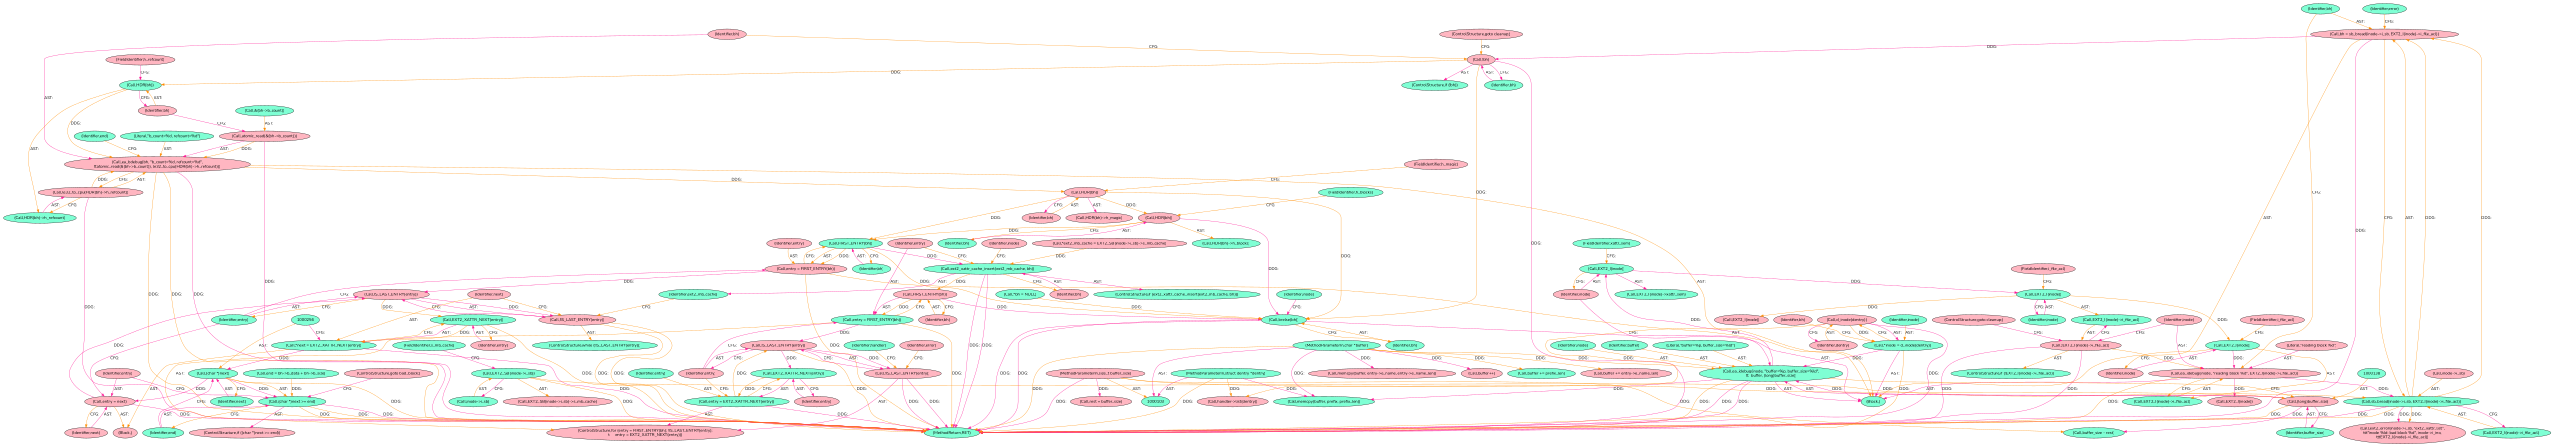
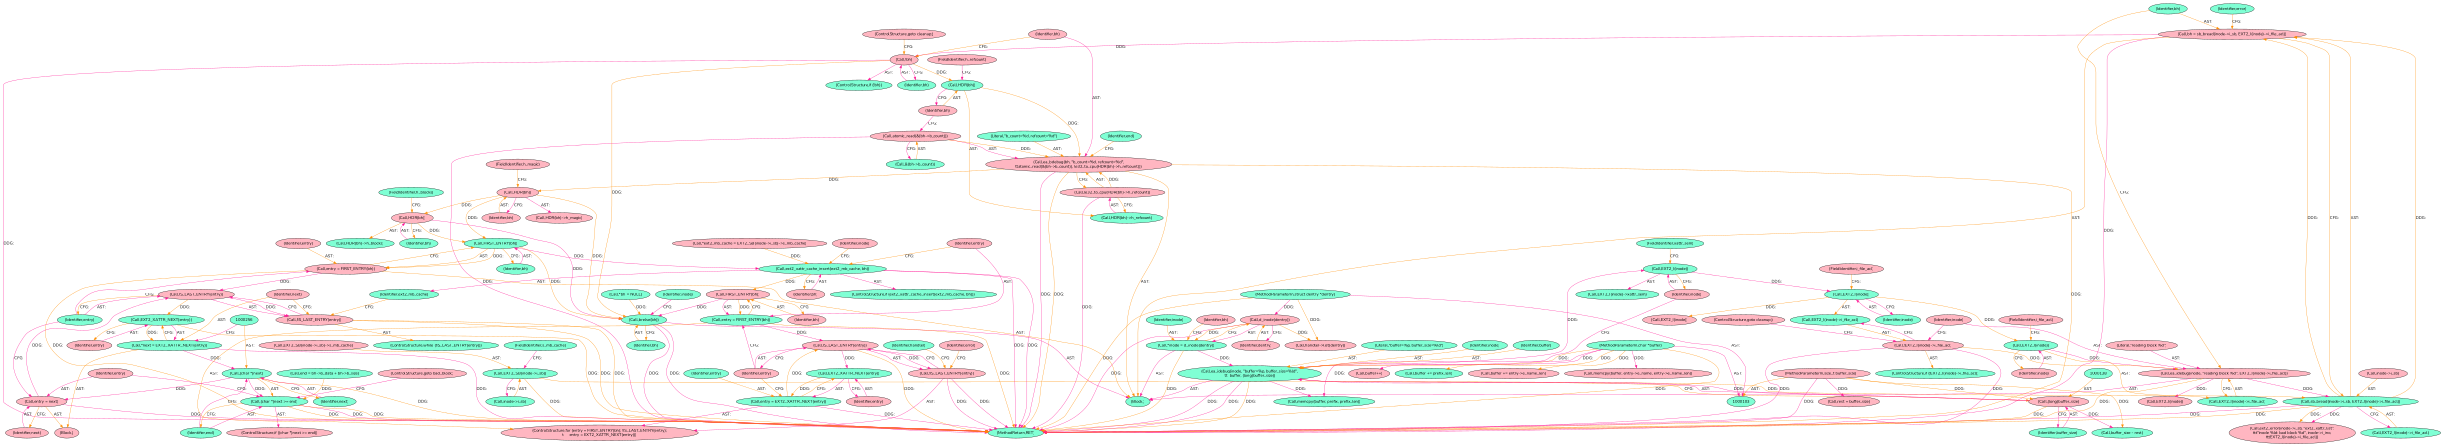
  digraph {
    fontname=Nunito
    node [fillcolor=aquamarine fontname=Nunito style=filled]
    edge [color=darkorange fontname=Nunito]
    n1 [fillcolor=lightpink label="(Call,ea_bdebug(bh, \"b_count=%d, refcount=%d\",\n\t\tatomic_read(&(bh->b_count)), le32_to_cpu(HDR(bh)->h_refcount)))"]
    n2 [fillcolor=lightpink label="(Call,le32_to_cpu(HDR(bh)->h_refcount))"]
    n3 [fillcolor=lightpink label="(Call,HDR(bh))"]
    n4 [label="(MethodReturn,RET)"]
    n5 [label="(Block,)"]
    n6 [label="(Call,HDR(bh)->h_refcount)"]
    n7 [label="(Call,brelse(bh))"]
    n8 [fillcolor=lightpink label="(Call,HDR(bh))"]
    n9 [label="(Call,FIRST_ENTRY(bh))"]
    n10 [fillcolor=lightpink label="(Call,HDR(bh)->h_magic)"]
    n11 [fillcolor=lightpink label="(Identifier,bh)"]
    n12 [label="(Call,HDR(bh))"]
    n13 [fillcolor=lightpink label="(Identifier,bh)"]
    n14 [fillcolor=lightpink label="(Call,atomic_read(&(bh->b_count)))"]
    n15 [fillcolor=lightpink label="(Call,!bh)"]
    n16 [label="(ControlStructure,if (!bh))"]
    n17 [label="(Identifier,bh)"]
    n18 [label="(Identifier,bh)"]
    n19 [fillcolor=lightpink label="(Call,bh = sb_bread(inode->i_sb, EXT2_I(inode)->i_file_acl))"]
    n20 [label="(Call,sb_bread(inode->i_sb, EXT2_I(inode)->i_file_acl))"]
    n21 [label="(Call,EXT2_I(inode)->i_file_acl)"]
    n22 [fillcolor=lightpink label="(Call,ext2_error(inode->i_sb, \"ext2_xattr_list\",\n\t\t\t\"inode %ld: bad block %d\", inode->i_ino,\n\t\t\tEXT2_I(inode)->i_file_acl))"]
    n23 [label="(Call,EXT2_SB(inode->i_sb))"]
    n24 [label="(Call,inode->i_sb)"]
    n25 [fillcolor=lightpink label="(Call,EXT2_SB(inode->i_sb)->s_mb_cache)"]
    n26 [fillcolor=lightpink label="(Call,ea_idebug(inode, \"reading block %d\", EXT2_I(inode)->i_file_acl))"]
    n27 [fillcolor=lightpink label="(Call,EXT2_I(inode))"]
    n28 [label="(Call,EXT2_I(inode)->i_file_acl)"]
    n29 [label="(Call,EXT2_I(inode))"]
    n30 [fillcolor=lightpink label="(Identifier,inode)"]
    n31 [label="(Call,EXT2_I(inode))"]
    n32 [label="(Identifier,inode)"]
    n33 [label="(Call,EXT2_I(inode)->i_file_acl)"]
    n34 [fillcolor=lightpink label="(Call,EXT2_I(inode))"]
    n35 [fillcolor=lightpink label="(Call,!EXT2_I(inode)->i_file_acl)"]
    n36 [label="(Call,EXT2_I(inode))"]
    n37 [label="(Call,EXT2_I(inode)->xattr_sem)"]
    n38 [fillcolor=lightpink label="(Identifier,inode)"]
    n39 [label="(Call,ea_idebug(inode, \"buffer=%p, buffer_size=%ld\",\n \t\t  buffer, (long)buffer_size))"]
    n40 [fillcolor=lightpink label="(Call,(long)buffer_size)"]
    n41 [label="(Call,memcpy(buffer, prefix, prefix_len))"]
    n42 [label="(Identifier,buffer_size)"]
    n43 [label="(Call,buffer_size - rest)"]
    n44 [label="(Call,*inode = d_inode(dentry))"]
    n45 [fillcolor=lightpink label="(Call,d_inode(dentry))"]
    n46 [fillcolor=lightpink label="(Identifier,dentry)"]
    n47 [fillcolor=lightpink label="(Call,handler->list(dentry))"]
    n48 [label="(MethodParameterIn,struct dentry *dentry)"]
    1000103
    n50 [label="(MethodParameterIn,char *buffer)"]
    n51 [fillcolor=lightpink label="(Call,buffer++)"]
    n52 [label="(Call,buffer += prefix_len)"]
    n53 [fillcolor=lightpink label="(Call,buffer += entry->e_name_len)"]
    n54 [fillcolor=lightpink label="(Call,memcpy(buffer, entry->e_name, entry->e_name_len))"]
    n55 [fillcolor=lightpink label="(MethodParameterIn,size_t buffer_size)"]
    n56 [fillcolor=lightpink label="(Call,rest = buffer_size)"]
    n57 [label="(ControlStructure,if (!EXT2_I(inode)->i_file_acl))"]
    n58 [label="(Call,&(bh->b_count))"]
    n59 [label="(Call,HDR(bh)->h_blocks)"]
    n60 [label="(Identifier,bh)"]
    n61 [fillcolor=lightpink label="(Call,entry = FIRST_ENTRY(bh))"]
    n62 [label="(Call,ext2_xattr_cache_insert(ext2_mb_cache, bh))"]
    n63 [label="(Identifier,bh)"]
    n64 [fillcolor=lightpink label="(Call,IS_LAST_ENTRY(entry))"]
    n65 [fillcolor=lightpink label="(Call,FIRST_ENTRY(bh))"]
    n66 [fillcolor=lightpink label="(Identifier,bh)"]
    n67 [label="(ControlStructure,if (ext2_xattr_cache_insert(ext2_mb_cache, bh)))"]
    n68 [label="(Identifier,ext2_mb_cache)"]
    n69 [fillcolor=lightpink label="(Call,!IS_LAST_ENTRY(entry))"]
    n70 [label="(Call,EXT2_XATTR_NEXT(entry))"]
    n71 [label="(Identifier,entry)"]
    n72 [label="(ControlStructure,while (!IS_LAST_ENTRY(entry)))"]
    n73 [label="(Call,*next = EXT2_XATTR_NEXT(entry))"]
    n74 [fillcolor=lightpink label="(Identifier,entry)"]
    n75 [fillcolor=lightpink label="(Call,entry = next)"]
    n76 [label="(Call,(char *)next)"]
    n77 [fillcolor=lightpink label="(Block,)"]
    n78 [label="(Call,(char *)next >= end)"]
    n79 [label="(Identifier,next)"]
    n80 [label="(Identifier,end)"]
    n81 [fillcolor=lightpink label="(ControlStructure,if ((char *)next >= end))"]
    n82 [fillcolor=lightpink label="(Identifier,next)"]
    n83 [label="(Call,entry = FIRST_ENTRY(bh))"]
    n84 [fillcolor=lightpink label="(Identifier,bh)"]
    n85 [fillcolor=lightpink label="(Call,IS_LAST_ENTRY(entry))"]
    n86 [fillcolor=lightpink label="(ControlStructure,for (entry = FIRST_ENTRY(bh); !IS_LAST_ENTRY(entry);\n\t     entry = EXT2_XATTR_NEXT(entry)))"]
    n87 [fillcolor=lightpink label="(Call,!IS_LAST_ENTRY(entry))"]
    n88 [label="(Call,EXT2_XATTR_NEXT(entry))"]
    n89 [fillcolor=lightpink label="(Identifier,entry)"]
    n90 [label="(Call,entry = EXT2_XATTR_NEXT(entry))"]
    n91 [fillcolor=lightpink label="(Identifier,entry)"]
    n92 [label="(Identifier,end)"]
    n93 [fillcolor=lightpink label="(ControlStructure,goto cleanup;)"]
    n94 [fillcolor=lightpink label="(Identifier,entry)"]
    n95 [fillcolor=lightpink label="(ControlStructure,goto cleanup;)"]
    n96 [label="(FieldIdentifier,h_blocks)"]
    n97 [label="(FieldIdentifier,xattr_sem)"]
    n98 [fillcolor=lightpink label="(FieldIdentifier,h_refcount)"]
    n99 [label="(Call,*bh = NULL)"]
    n100 [fillcolor=lightpink label="(Call,inode->i_sb)"]
    n101 [fillcolor=lightpink label="(Identifier,bh)"]
    n102 [label="(Call,end = bh->b_data + bh->b_size)"]
    n103 [fillcolor=lightpink label="(ControlStructure,goto bad_block;)"]
    n104 [fillcolor=lightpink label="(FieldIdentifier,i_file_acl)"]
    n105 [label="(Literal,\"b_count=%d, refcount=%d\")"]
    n106 [fillcolor=lightpink label="(Identifier,entry)"]
    n107 [label="(Literal,\"buffer=%p, buffer_size=%ld\")"]
    n108 [fillcolor=lightpink label="(FieldIdentifier,h_magic)"]
    n109 [fillcolor=lightpink label="(Identifier,entry)"]
    n110 [label="(Identifier,inode)"]
    n111 [label="(FieldIdentifier,s_mb_cache)"]
    n112 [fillcolor=lightpink label="(Literal,\"reading block %d\")"]
    n113 [label="(Identifier,handler)"]
    n114 [label="(Identifier,entry)"]
    n115 [fillcolor=lightpink label="(Identifier,next)"]
    n116 [fillcolor=lightpink label="(FieldIdentifier,i_file_acl)"]
    n117 [fillcolor=lightpink label="(Identifier,inode)"]
    n118 [label="(Identifier,inode)"]
    n119 [label="(Identifier,bh)"]
    n120 [fillcolor=lightpink label="(Identifier,error)"]
    n121 [label="(Identifier,inode)"]
    n122 [fillcolor=lightpink label="(Identifier,inode)"]
    n123 [fillcolor=lightpink label="(Identifier,bh)"]
    n124 [label="(Identifier,buffer)"]
    n125 [label="(Identifier,error)"]
    n126 [fillcolor=lightpink label="(Call,*ext2_mb_cache = EXT2_SB(inode->i_sb)->s_mb_cache)"]
    1000138
    1000256
    n1 -> n2 [label="CFG: "]
    n1 -> n3 [label="DDG: "]
    n1 -> n4 [label="DDG: "]
    n1 -> n4 [color=deeppink label="DDG: "]
    n1 -> n4 [label="DDG: "]
    n1 -> n5 [label="AST: "]
    n2 -> n1 [label="AST: "]
    n2 -> n1 [label="DDG: "]
    n2 -> n4 [color=deeppink label="DDG: "]
    n2 -> n6 [label="CFG: "]
    n3 -> n7 [label="DDG: "]
    n3 -> n8 [label="DDG: "]
    n3 -> n9 [label="DDG: "]
    n3 -> n10 [color=deeppink label="AST: "]
    n3 -> n11 [color=deeppink label="CFG: "]
    n6 -> n2 [color=deeppink label="AST: "]
    n7 -> n4 [color=deeppink label="DDG: "]
    n7 -> n4 [color=deeppink label="DDG: "]
    n7 -> n5 [color=deeppink label="AST: "]
    n7 -> n18 [label="CFG: "]
    n8 -> n7 [color=deeppink label="DDG: "]
    n8 -> n9 [label="DDG: "]
    n8 -> n59 [label="AST: "]
    n8 -> n60 [label="CFG: "]
    n9 -> n7 [label="DDG: "]
    n9 -> n61 [label="AST: "]
    n9 -> n61 [label="DDG: "]
    n9 -> n62 [color=deeppink label="DDG: "]
    n9 -> n63 [label="CFG: "]
    n11 -> n3 [label="AST: "]
    n12 -> n1 [label="DDG: "]
    n12 -> n6 [label="AST: "]
    n12 -> n13 [color=deeppink label="CFG: "]
    n13 -> n12 [label="AST: "]
    n13 -> n14 [color=deeppink label="CFG: "]
    n14 -> n1 [color=deeppink label="AST: "]
    n14 -> n1 [label="DDG: "]
    n14 -> n4 [color=deeppink label="DDG: "]
+   n14 -> n58 [color=deeppink label="CFG: "]
    n15 -> n4 [color=deeppink label="DDG: "]
    n15 -> n7 [label="DDG: "]
    n15 -> n12 [label="DDG: "]
    n15 -> n16 [color=deeppink label="AST: "]
    n15 -> n17 [color=deeppink label="CFG: "]
    n17 -> n15 [color=deeppink label="AST: "]
    n18 -> n7 [label="AST: "]
    n19 -> n4 [color=deeppink label="DDG: "]
    n19 -> n5 [label="AST: "]
    n19 -> n15 [color=deeppink label="DDG: "]
    n19 -> n20 [label="CFG: "]
    n20 -> n4 [color=deeppink label="DDG: "]
    n20 -> n4 [label="DDG: "]
    n20 -> n19 [label="AST: "]
    n20 -> n19 [label="DDG: "]
    n20 -> n19 [label="DDG: "]
    n20 -> n21 [color=deeppink label="CFG: "]
    n20 -> n22 [color=deeppink label="DDG: "]
    n20 -> n22 [label="DDG: "]
    n21 -> n20 [label="AST: "]
    n23 -> n4 [label="DDG: "]
    n23 -> n20 [label="DDG: "]
    n23 -> n24 [color=deeppink label="CFG: "]
-   n23 -> n25 [label="AST: "]
+   n25 -> n23 [label="AST: "]
    n24 -> n23 [label="AST: "]
    n26 -> n4 [label="DDG: "]
    n26 -> n5 [color=deeppink label="AST: "]
    n26 -> n20 [color=deeppink label="DDG: "]
    n26 -> n27 [color=deeppink label="DDG: "]
    n26 -> n28 [label="CFG: "]
    n28 -> n26 [label="AST: "]
    n29 -> n26 [color=deeppink label="DDG: "]
    n29 -> n28 [label="AST: "]
    n29 -> n30 [label="CFG: "]
    n30 -> n29 [color=deeppink label="AST: "]
    n31 -> n29 [label="DDG: "]
    n31 -> n32 [color=deeppink label="CFG: "]
    n31 -> n33 [label="AST: "]
    n31 -> n34 [label="DDG: "]
    n32 -> n31 [color=deeppink label="AST: "]
    n33 -> n35 [label="AST: "]
    n35 -> n4 [color=deeppink label="DDG: "]
    n35 -> n4 [color=deeppink label="DDG: "]
    n35 -> n26 [label="DDG: "]
    n35 -> n33 [color=deeppink label="CFG: "]
    n35 -> n57 [label="AST: "]
    n36 -> n31 [color=deeppink label="DDG: "]
    n36 -> n37 [color=deeppink label="AST: "]
    n36 -> n38 [label="CFG: "]
    n38 -> n36 [color=deeppink label="AST: "]
    n38 -> n39 [color=deeppink label="CFG: "]
    n39 -> n4 [label="DDG: "]
    n39 -> n4 [color=deeppink label="DDG: "]
    n39 -> n4 [color=deeppink label="DDG: "]
    n39 -> n5 [color=deeppink label="AST: "]
    n39 -> n36 [color=deeppink label="DDG: "]
    n39 -> n40 [label="CFG: "]
    n39 -> n41 [color=deeppink label="DDG: "]
    n40 -> n4 [label="DDG: "]
    n40 -> n39 [color=deeppink label="AST: "]
    n40 -> n39 [color=deeppink label="DDG: "]
    n40 -> n42 [color=deeppink label="CFG: "]
    n40 -> n43 [color=deeppink label="DDG: "]
    n42 -> n40 [color=deeppink label="AST: "]
    n44 -> n4 [label="DDG: "]
    n44 -> n5 [color=deeppink label="AST: "]
    n44 -> n39 [color=deeppink label="DDG: "]
    n44 -> n45 [label="CFG: "]
    n45 -> n4 [color=deeppink label="DDG: "]
    n45 -> n44 [color=deeppink label="AST: "]
    n45 -> n44 [label="DDG: "]
    n45 -> n46 [color=deeppink label="CFG: "]
    n45 -> n47 [label="DDG: "]
    n46 -> n45 [label="AST: "]
    n48 -> n4 [label="DDG: "]
-   n48 -> n41 [color=deeppink label="DDG: "]
+   n48 -> n45 [color=deeppink label="DDG: "]
    n48 -> n47 [label="DDG: "]
    n48 -> 1000103 [color=deeppink label="AST: "]
    n50 -> n4 [label="DDG: "]
    n50 -> n39 [label="DDG: "]
    n50 -> n41 [color=deeppink label="DDG: "]
    n50 -> 1000103 [color=deeppink label="AST: "]
    n50 -> n51 [color=deeppink label="DDG: "]
    n50 -> n52 [label="DDG: "]
    n50 -> n53 [label="DDG: "]
    n50 -> n54 [color=deeppink label="DDG: "]
    n55 -> n4 [color=deeppink label="DDG: "]
    n55 -> n40 [label="DDG: "]
    n55 -> n43 [label="DDG: "]
    n55 -> 1000103 [label="AST: "]
    n55 -> n56 [color=deeppink label="DDG: "]
    n58 -> n14 [label="AST: "]
    n60 -> n8 [color=deeppink label="AST: "]
    n61 -> n4 [label="DDG: "]
    n61 -> n5 [label="AST: "]
    n61 -> n9 [label="CFG: "]
    n61 -> n64 [color=deeppink label="DDG: "]
    n62 -> n4 [color=deeppink label="DDG: "]
    n62 -> n4 [color=deeppink label="DDG: "]
    n62 -> n65 [label="DDG: "]
    n62 -> n66 [label="CFG: "]
    n62 -> n67 [color=deeppink label="AST: "]
    n62 -> n68 [color=deeppink label="AST: "]
    n63 -> n9 [color=deeppink label="AST: "]
    n64 -> n69 [color=deeppink label="AST: "]
    n64 -> n69 [color=deeppink label="DDG: "]
    n64 -> n70 [label="DDG: "]
    n64 -> n71 [label="CFG: "]
    n65 -> n7 [color=deeppink label="DDG: "]
    n65 -> n83 [color=deeppink label="AST: "]
    n65 -> n83 [label="DDG: "]
    n65 -> n84 [label="CFG: "]
    n66 -> n62 [color=deeppink label="AST: "]
    n68 -> n69 [label="CFG: "]
    n69 -> n4 [label="DDG: "]
    n69 -> n4 [label="DDG: "]
    n69 -> n64 [color=deeppink label="CFG: "]
    n69 -> n72 [label="AST: "]
    n70 -> n4 [label="DDG: "]
    n70 -> n73 [color=deeppink label="AST: "]
    n70 -> n73 [label="DDG: "]
    n70 -> n74 [label="CFG: "]
    n71 -> n61 [color=deeppink label="CFG: "]
    n71 -> n64 [color=deeppink label="AST: "]
    n71 -> n75 [color=deeppink label="CFG: "]
    n73 -> n4 [color=deeppink label="DDG: "]
    n73 -> n70 [label="CFG: "]
    n73 -> n76 [color=deeppink label="DDG: "]
    n73 -> n77 [label="AST: "]
    n74 -> n70 [color=deeppink label="AST: "]
    n75 -> n4 [color=deeppink label="DDG: "]
    n75 -> n64 [color=deeppink label="DDG: "]
    n75 -> n77 [label="AST: "]
    n75 -> n82 [label="CFG: "]
    n76 -> n4 [label="DDG: "]
    n76 -> n75 [color=deeppink label="DDG: "]
    n76 -> n78 [label="AST: "]
    n76 -> n78 [color=deeppink label="DDG: "]
    n76 -> n79 [label="CFG: "]
    n78 -> n4 [label="DDG: "]
    n78 -> n4 [color=deeppink label="DDG: "]
    n78 -> n4 [label="DDG: "]
    n78 -> n80 [label="CFG: "]
    n78 -> n81 [color=deeppink label="AST: "]
    n79 -> n76 [color=deeppink label="AST: "]
    n80 -> n76 [color=deeppink label="CFG: "]
    n80 -> n78 [color=deeppink label="AST: "]
    n82 -> n75 [color=deeppink label="AST: "]
    n83 -> n4 [label="DDG: "]
    n83 -> n65 [label="CFG: "]
    n83 -> n85 [color=deeppink label="DDG: "]
    n83 -> n86 [label="AST: "]
    n84 -> n65 [label="AST: "]
    n85 -> n4 [label="DDG: "]
    n85 -> n87 [color=deeppink label="AST: "]
    n85 -> n87 [color=deeppink label="DDG: "]
    n85 -> n88 [color=deeppink label="DDG: "]
    n85 -> n89 [color=deeppink label="CFG: "]
    n87 -> n4 [color=deeppink label="DDG: "]
    n87 -> n4 [color=deeppink label="DDG: "]
    n87 -> n85 [color=deeppink label="CFG: "]
    n87 -> n86 [color=deeppink label="AST: "]
    n88 -> n90 [color=deeppink label="AST: "]
    n88 -> n90 [label="DDG: "]
    n88 -> n91 [color=deeppink label="CFG: "]
    n89 -> n83 [color=deeppink label="CFG: "]
    n89 -> n85 [color=deeppink label="AST: "]
    n89 -> n90 [label="CFG: "]
    n90 -> n4 [color=deeppink label="DDG: "]
    n90 -> n85 [label="DDG: "]
    n90 -> n86 [color=deeppink label="AST: "]
    n90 -> n88 [label="CFG: "]
    n91 -> n88 [color=deeppink label="AST: "]
    n92 -> n1 [label="CFG: "]
    n93 -> n15 [label="CFG: "]
    n94 -> n62 [label="CFG: "]
    n94 -> n83 [color=deeppink label="AST: "]
    n95 -> n35 [color=deeppink label="CFG: "]
    n96 -> n8 [label="CFG: "]
    n97 -> n36 [label="CFG: "]
    n98 -> n12 [color=deeppink label="CFG: "]
    n99 -> n7 [label="DDG: "]
    n100 -> n20 [label="AST: "]
    n101 -> n1 [color=deeppink label="AST: "]
    n101 -> n15 [label="CFG: "]
    n102 -> n78 [label="DDG: "]
    n103 -> n78 [color=deeppink label="CFG: "]
    n104 -> n29 [label="CFG: "]
    n105 -> n1 [label="AST: "]
    n106 -> n75 [color=deeppink label="AST: "]
    n106 -> n78 [color=deeppink label="CFG: "]
    n107 -> n39 [label="AST: "]
    n108 -> n3 [label="CFG: "]
    n109 -> n61 [label="AST: "]
    n110 -> n39 [label="AST: "]
    n111 -> n23 [color=deeppink label="CFG: "]
    n112 -> n26 [color=deeppink label="AST: "]
    n113 -> n87 [label="CFG: "]
    n114 -> n90 [label="AST: "]
    n115 -> n69 [label="CFG: "]
    n115 -> n73 [label="AST: "]
    n116 -> n31 [label="CFG: "]
    n117 -> n62 [label="CFG: "]
    n118 -> n44 [label="AST: "]
    n119 -> n19 [label="AST: "]
    n119 -> n26 [label="CFG: "]
    n120 -> n87 [label="CFG: "]
    n121 -> n7 [color=deeppink label="CFG: "]
    n122 -> n26 [color=deeppink label="AST: "]
    n122 -> n35 [color=deeppink label="CFG: "]
    n123 -> n44 [label="CFG: "]
    n124 -> n39 [label="AST: "]
    n125 -> n19 [label="CFG: "]
    n126 -> n62 [label="DDG: "]
    1000138 -> n40 [label="AST: "]
    1000256 -> n73 [color=deeppink label="CFG: "]
    1000256 -> n76 [label="AST: "]
  }
